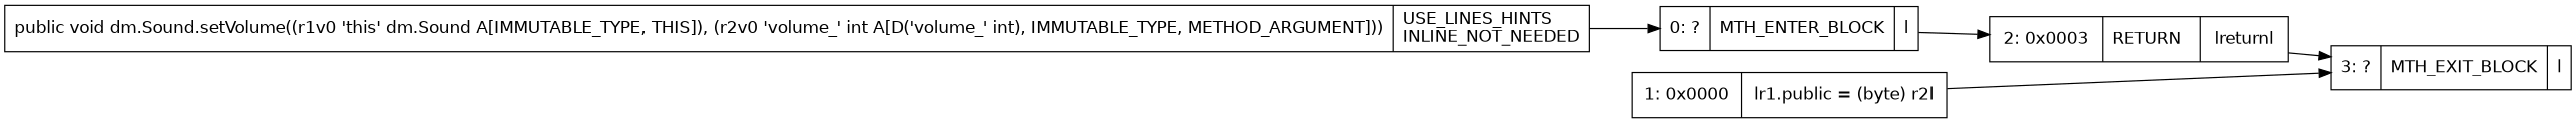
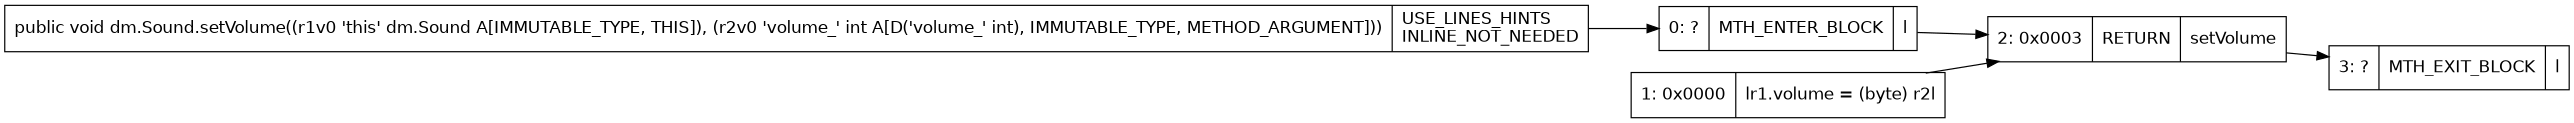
  digraph {
    fontname="DejaVu Sans"
    rankdir=LR
    node [fontname="DejaVu Sans" shape=record]
    edge [fontname="DejaVu Sans"]
    n1 [label="{0\:\ ?|MTH_ENTER_BLOCK\l|l}"]
-   n2 [label="{2\:\ 0x0003|RETURN\l|lreturnl}"]
-   n3 [label="{1\:\ 0x0000|lr1.public = (byte) r2l}"]
+   n2 [label="{2\:\ 0x0003|RETURN\l|setVolume}"]
+   n3 [label="{1\:\ 0x0000|lr1.volume = (byte) r2l}"]
    n4 [label="{3\:\ ?|MTH_EXIT_BLOCK\l|l}"]
    n5 [label="{public void dm.Sound.setVolume((r1v0 'this' dm.Sound A[IMMUTABLE_TYPE, THIS]), (r2v0 'volume_' int A[D('volume_' int), IMMUTABLE_TYPE, METHOD_ARGUMENT]))  | USE_LINES_HINTS\lINLINE_NOT_NEEDED\l}"]
    n1 -> n2
    n2 -> n4
-   n3 -> n4
+   n3 -> n2
    n5 -> n1
  }
